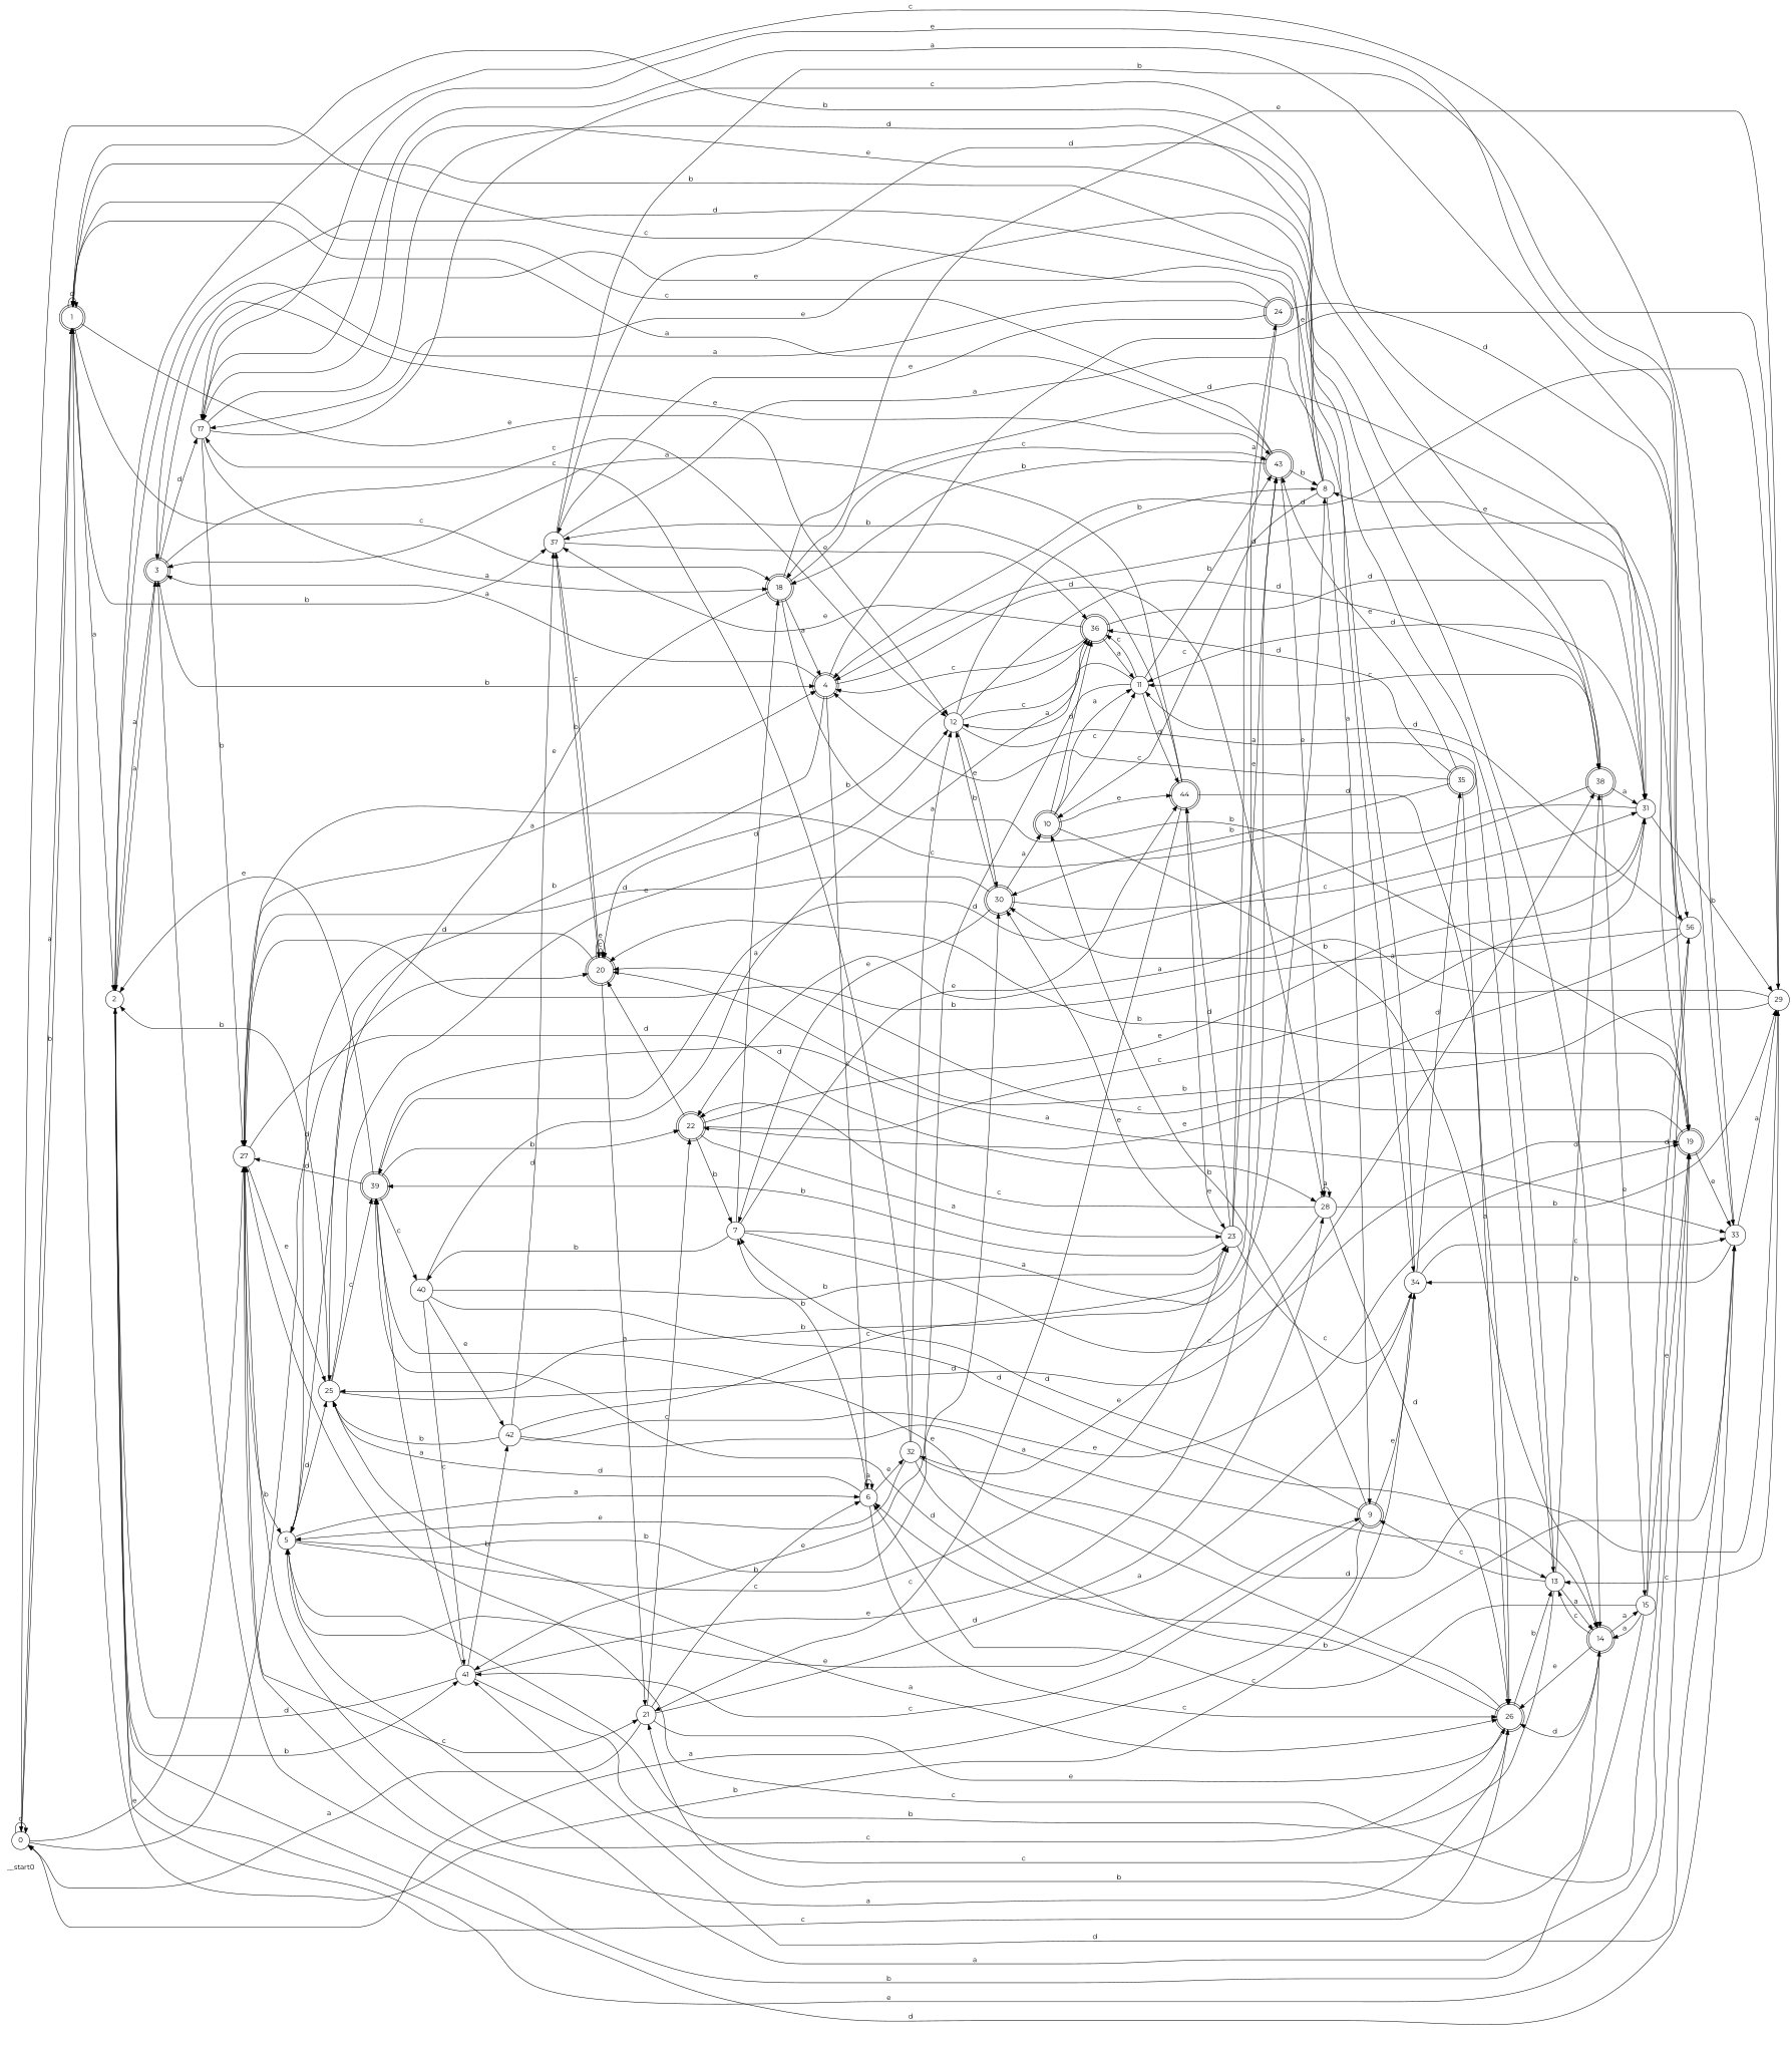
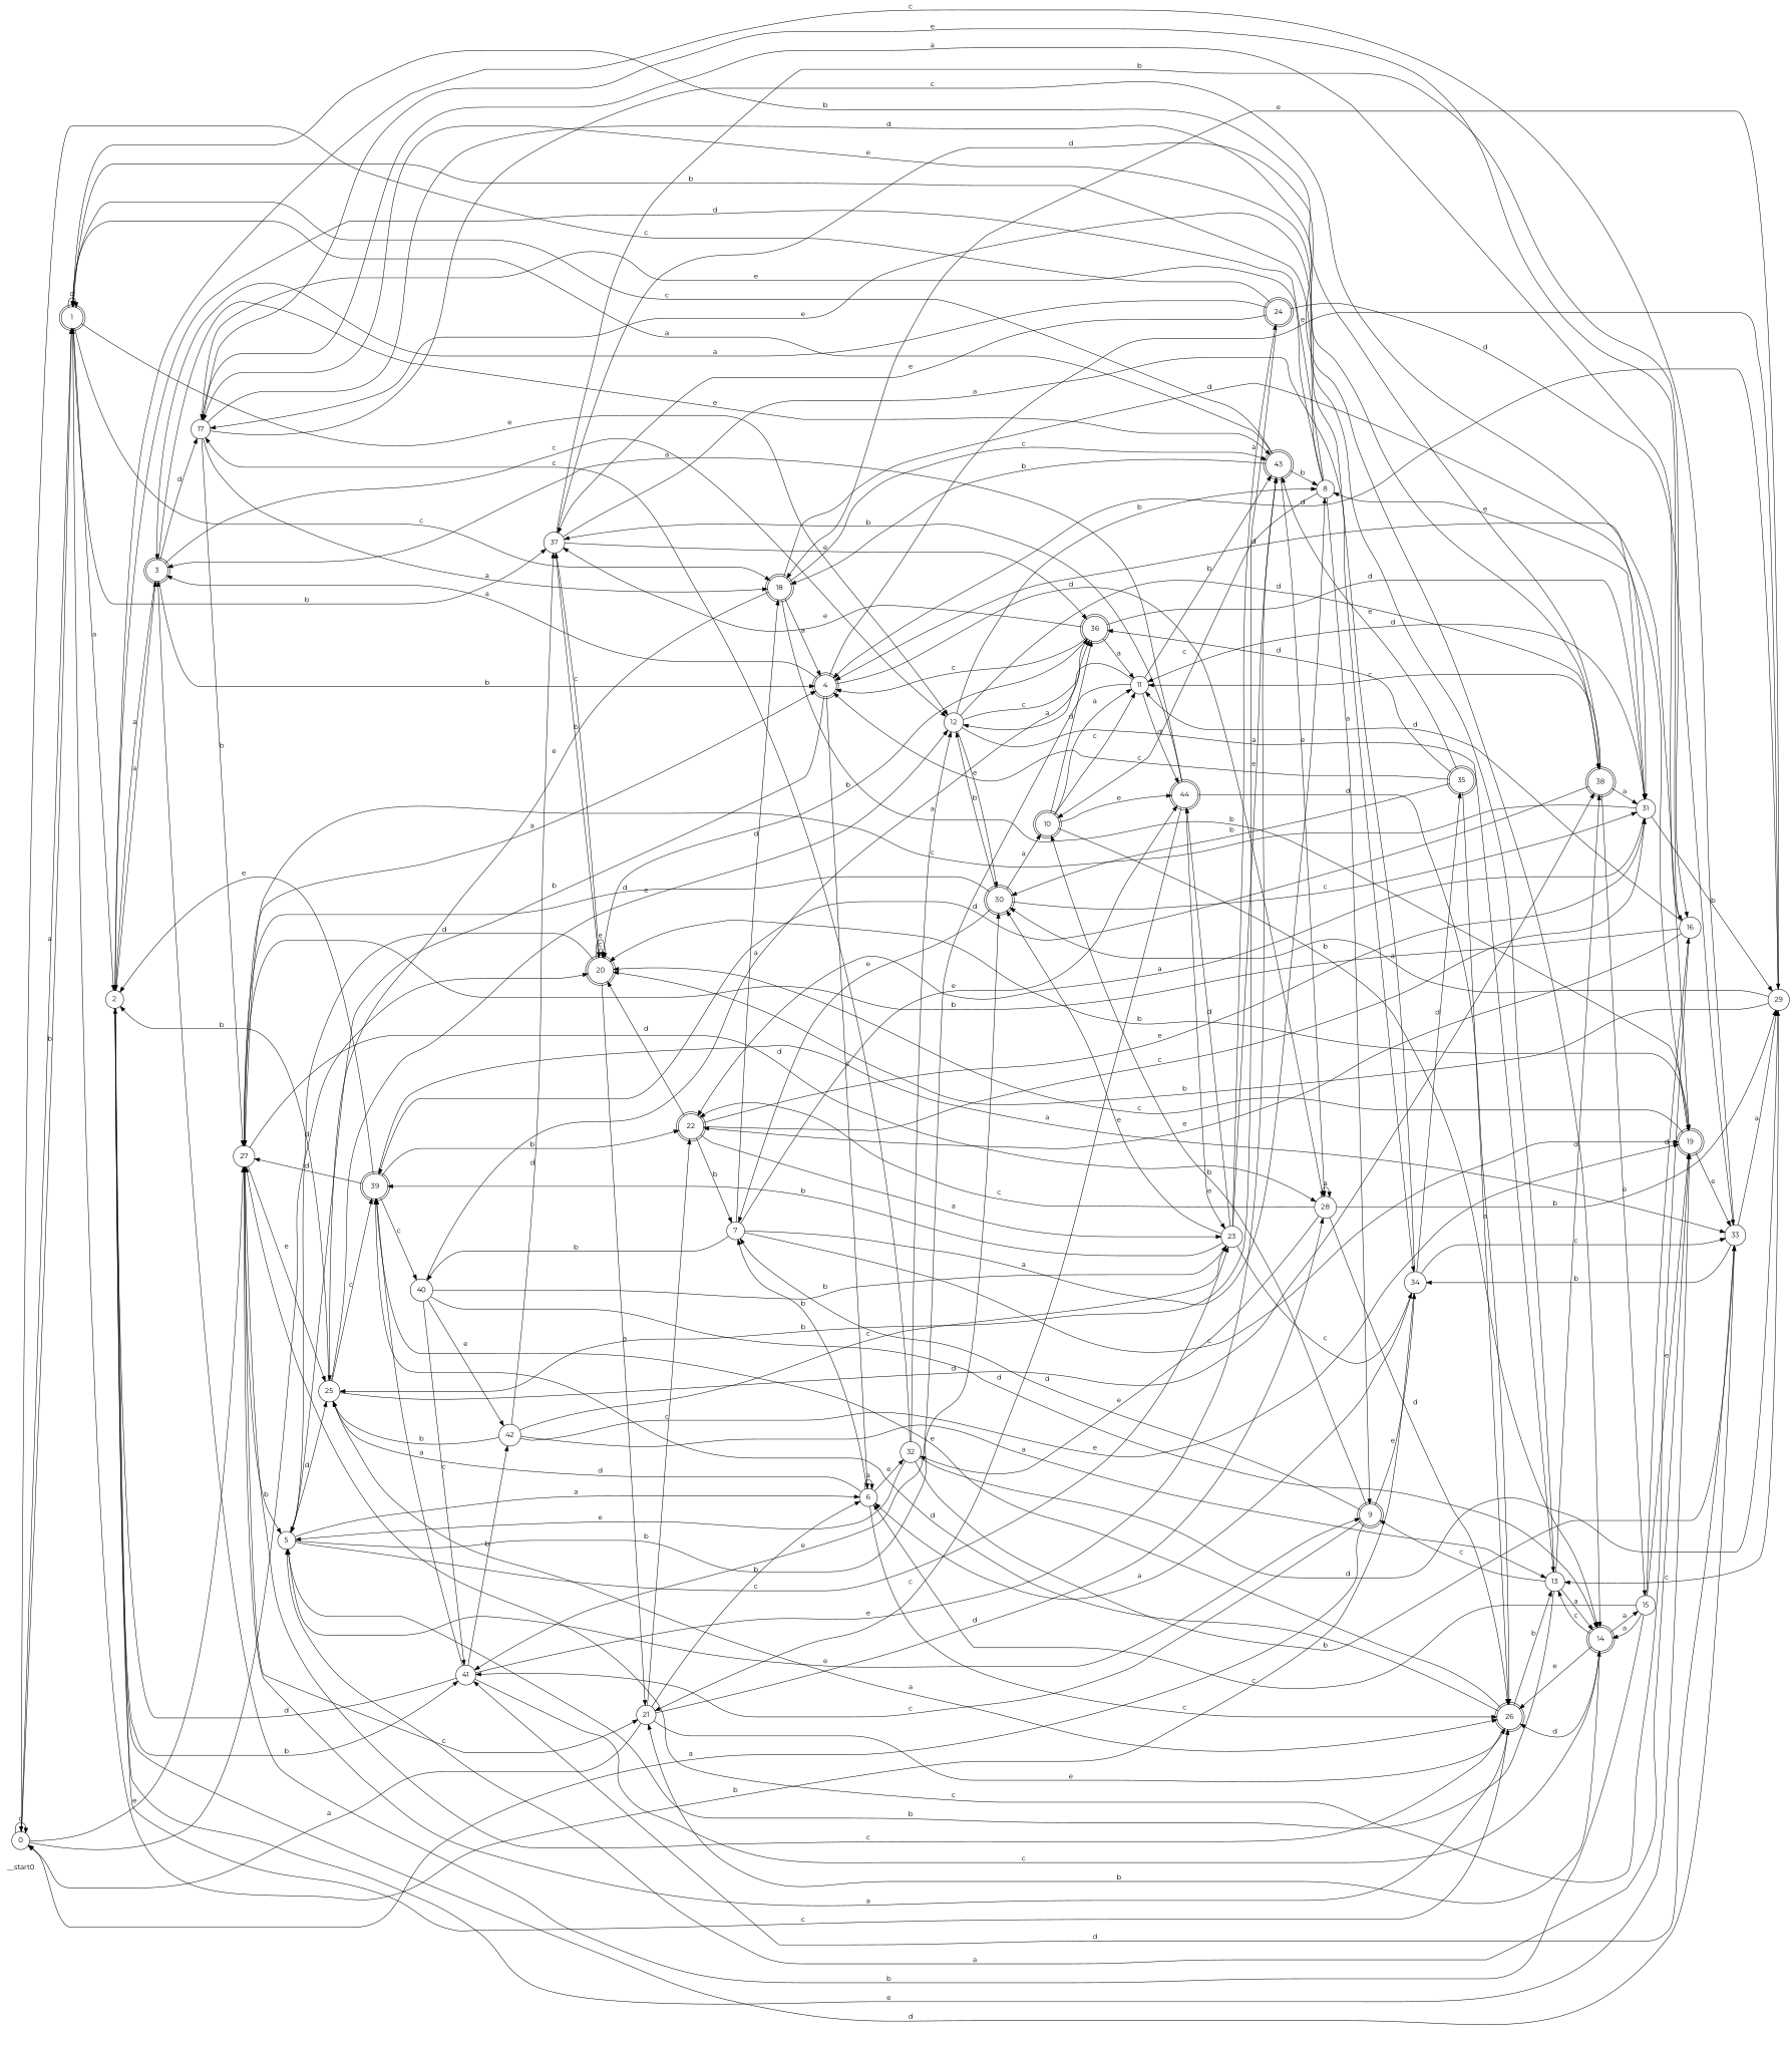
  digraph {
    fontname=Montserrat
    rankdir=LR
    node [fontname=Montserrat shape=circle color=black fillcolor=white style=filled]
    edge [fontname=Montserrat]
    __start0 [shape=none color="" fillcolor="" style=""]
    n2 [label=0]
    n3 [label=1 shape=doublecircle style="rounded,filled"]
    n4 [label=20 shape=doublecircle style="rounded,filled"]
    n5 [label=27]
    n6 [label=2]
    n7 [label=12]
    n8 [label=18 shape=doublecircle style="rounded,filled"]
    n9 [label=37]
    n10 [label=5]
    n11 [label=21]
    n12 [label=4 shape=doublecircle style="rounded,filled"]
    n13 [label=28]
    n14 [label=25]
    n15 [label=3 shape=doublecircle style="rounded,filled"]
    n16 [label=19 shape=doublecircle style="rounded,filled"]
    n17 [label=26 shape=doublecircle style="rounded,filled"]
    n18 [label=33]
    n19 [label=41]
    n20 [label=30 shape=doublecircle style="rounded,filled"]
    n21 [label=8]
    n22 [label=36 shape=doublecircle style="rounded,filled"]
    n23 [label=13]
    n24 [label=38 shape=doublecircle style="rounded,filled"]
    n25 [label=43 shape=doublecircle style="rounded,filled"]
    n26 [label=31]
    n27 [label=34]
    n28 [label=17]
    n29 [label=39 shape=doublecircle style="rounded,filled"]
    n30 [label=29]
    n31 [label=14 shape=doublecircle style="rounded,filled"]
    n32 [label=42]
    n33 [label=6]
-   n34 [label=56]
+   n34 [label=16]
    n35 [label=9 shape=doublecircle style="rounded,filled"]
    n36 [label=23]
    n37 [label=7]
    n38 [label=32]
    n39 [label=22 shape=doublecircle style="rounded,filled"]
    n40 [label=10 shape=doublecircle style="rounded,filled"]
    n41 [label=44 shape=doublecircle style="rounded,filled"]
    n42 [label=24 shape=doublecircle style="rounded,filled"]
    n43 [label=40]
    n44 [label=11]
    n45 [label=35 shape=doublecircle style="rounded,filled"]
    n46 [label=15]
    n2 -> n2 [label=c]
    n2 -> n3 [label=a]
    n2 -> n3 [label=b]
    n2 -> n4 [label=d]
    n2 -> n5 [label=e]
    n3 -> n3 [label=d]
    n3 -> n6 [label=a]
    n3 -> n7 [label=e]
    n3 -> n8 [label=c]
    n3 -> n9 [label=b]
    n4 -> n4 [label=c]
    n4 -> n4 [label=e]
    n4 -> n9 [label=b]
    n4 -> n10 [label=d]
    n4 -> n11 [label=a]
    n5 -> n10 [label=b]
    n5 -> n11 [label=c]
    n5 -> n12 [label=a]
    n5 -> n13 [label=d]
    n5 -> n14 [label=e]
    n6 -> n15 [label=a]
    n6 -> n16 [label=e]
    n6 -> n17 [label=c]
    n6 -> n18 [label=d]
    n6 -> n19 [label=b]
    n7 -> n20 [label=e]
    n7 -> n21 [label=b]
    n7 -> n22 [label=c]
    n7 -> n23 [label=a]
    n7 -> n24 [label=d]
    n8 -> n12 [label=a]
    n8 -> n14 [label=e]
    n8 -> n16 [label=b]
    n8 -> n25 [label=c]
    n8 -> n26 [label=d]
    n9 -> n4 [label=c]
    n9 -> n18 [label=b]
    n9 -> n22 [label=e]
    n9 -> n24 [label=d]
    n9 -> n27 [label=a]
    n10 -> n14 [label=d]
    n10 -> n20 [label=b]
    n10 -> n33 [label=a]
    n10 -> n35 [label=e]
    n10 -> n36 [label=c]
    n11 -> n2 [label=a]
    n11 -> n13 [label=d]
    n11 -> n17 [label=e]
    n11 -> n33 [label=b]
    n11 -> n39 [label=c]
    n12 -> n10 [label=b]
    n12 -> n13 [label=d]
    n12 -> n15 [label=a]
    n12 -> n30 [label=e]
    n12 -> n33 [label=c]
    n13 -> n13 [label=a]
    n13 -> n17 [label=d]
    n13 -> n30 [label=b]
    n13 -> n38 [label=e]
    n13 -> n39 [label=c]
    n14 -> n6 [label=b]
    n14 -> n7 [label=e]
    n14 -> n17 [label=a]
    n14 -> n24 [label=d]
    n14 -> n29 [label=c]
    n15 -> n6 [label=a]
    n15 -> n7 [label=c]
    n15 -> n12 [label=b]
    n15 -> n25 [label=e]
    n15 -> n28 [label=d]
    n16 -> n4 [label=b]
    n16 -> n4 [label=c]
    n16 -> n10 [label=a]
    n16 -> n12 [label=d]
    n16 -> n18 [label=e]
    n17 -> n5 [label=a]
    n17 -> n5 [label=c]
    n17 -> n23 [label=b]
    n17 -> n29 [label=d]
    n17 -> n29 [label=e]
    n18 -> n6 [label=c]
    n18 -> n19 [label=d]
    n18 -> n27 [label=b]
    n18 -> n30 [label=a]
    n19 -> n6 [label=d]
    n19 -> n25 [label=e]
    n19 -> n29 [label=a]
    n19 -> n31 [label=c]
    n19 -> n32 [label=b]
    n20 -> n5 [label=d]
    n20 -> n7 [label=b]
    n20 -> n26 [label=c]
    n20 -> n37 [label=e]
    n20 -> n40 [label=a]
    n21 -> n3 [label=b]
    n21 -> n6 [label=d]
    n21 -> n28 [label=e]
    n21 -> n35 [label=a]
    n21 -> n40 [label=c]
    n22 -> n4 [label=b]
    n22 -> n9 [label=e]
    n22 -> n12 [label=c]
    n22 -> n26 [label=d]
    n22 -> n44 [label=a]
    n23 -> n10 [label=b]
    n23 -> n24 [label=d]
    n23 -> n28 [label=e]
    n23 -> n31 [label=a]
    n23 -> n35 [label=c]
    n24 -> n3 [label=b]
    n24 -> n26 [label=a]
    n24 -> n29 [label=d]
    n24 -> n44 [label=c]
    n24 -> n46 [label=e]
    n25 -> n3 [label=a]
    n25 -> n3 [label=c]
    n25 -> n8 [label=b]
    n25 -> n13 [label=e]
    n25 -> n21 [label=b]
    n26 -> n5 [label=c]
    n26 -> n21 [label=e]
    n26 -> n30 [label=b]
    n26 -> n39 [label=a]
    n26 -> n44 [label=d]
    n27 -> n3 [label=b]
    n27 -> n18 [label=c]
    n27 -> n28 [label=e]
    n27 -> n33 [label=a]
    n27 -> n45 [label=d]
    n28 -> n5 [label=b]
    n28 -> n8 [label=a]
    n28 -> n16 [label=c]
    n28 -> n31 [label=d]
    n28 -> n34 [label=e]
    n29 -> n5 [label=d]
    n29 -> n6 [label=e]
    n29 -> n18 [label=a]
    n29 -> n39 [label=b]
    n29 -> n43 [label=c]
    n30 -> n4 [label=b]
    n30 -> n8 [label=e]
    n30 -> n12 [label=d]
    n30 -> n20 [label=a]
    n30 -> n23 [label=c]
    n31 -> n11 [label=b]
    n31 -> n17 [label=d]
    n31 -> n17 [label=e]
    n31 -> n23 [label=c]
    n31 -> n46 [label=a]
    n32 -> n9 [label=d]
    n32 -> n14 [label=b]
    n32 -> n16 [label=e]
    n32 -> n23 [label=a]
    n32 -> n36 [label=c]
    n33 -> n14 [label=d]
    n33 -> n17 [label=c]
    n33 -> n33 [label=a]
    n33 -> n37 [label=b]
    n33 -> n38 [label=e]
    n34 -> n5 [label=b]
    n34 -> n5 [label=c]
    n34 -> n28 [label=a]
    n34 -> n39 [label=e]
    n34 -> n44 [label=d]
    n35 -> n2 [label=a]
    n35 -> n19 [label=c]
    n35 -> n27 [label=e]
    n35 -> n37 [label=d]
    n35 -> n40 [label=b]
    n36 -> n20 [label=e]
    n36 -> n25 [label=e]
    n36 -> n27 [label=c]
    n36 -> n29 [label=b]
    n36 -> n41 [label=d]
    n36 -> n42 [label=a]
    n37 -> n8 [label=d]
    n37 -> n16 [label=c]
    n37 -> n21 [label=a]
    n37 -> n41 [label=e]
    n37 -> n43 [label=b]
    n38 -> n7 [label=a]
    n38 -> n10 [label=e]
    n38 -> n18 [label=b]
    n38 -> n28 [label=c]
    n38 -> n30 [label=d]
    n39 -> n4 [label=d]
    n39 -> n26 [label=c]
    n39 -> n26 [label=e]
    n39 -> n36 [label=a]
    n39 -> n37 [label=b]
    n40 -> n22 [label=d]
    n40 -> n31 [label=b]
    n40 -> n41 [label=e]
    n40 -> n44 [label=a]
    n40 -> n44 [label=c]
    n41 -> n9 [label=b]
    n41 -> n11 [label=c]
    n41 -> n15 [label=a]
    n41 -> n17 [label=d]
    n41 -> n36 [label=e]
    n42 -> n2 [label=c]
    n42 -> n9 [label=e]
    n42 -> n14 [label=b]
    n42 -> n15 [label=a]
    n42 -> n34 [label=d]
    n43 -> n19 [label=c]
    n43 -> n22 [label=a]
    n43 -> n31 [label=d]
    n43 -> n32 [label=e]
    n43 -> n36 [label=b]
    n44 -> n7 [label=a]
    n44 -> n19 [label=e]
-   n44 -> n22 [label=c]
    n44 -> n25 [label=b]
    n44 -> n41 [label=d]
    n45 -> n12 [label=c]
    n45 -> n17 [label=a]
    n45 -> n20 [label=b]
    n45 -> n22 [label=d]
    n45 -> n25 [label=e]
    n46 -> n15 [label=b]
    n46 -> n16 [label=e]
    n46 -> n31 [label=a]
    n46 -> n33 [label=c]
    n46 -> n34 [label=d]
  }
